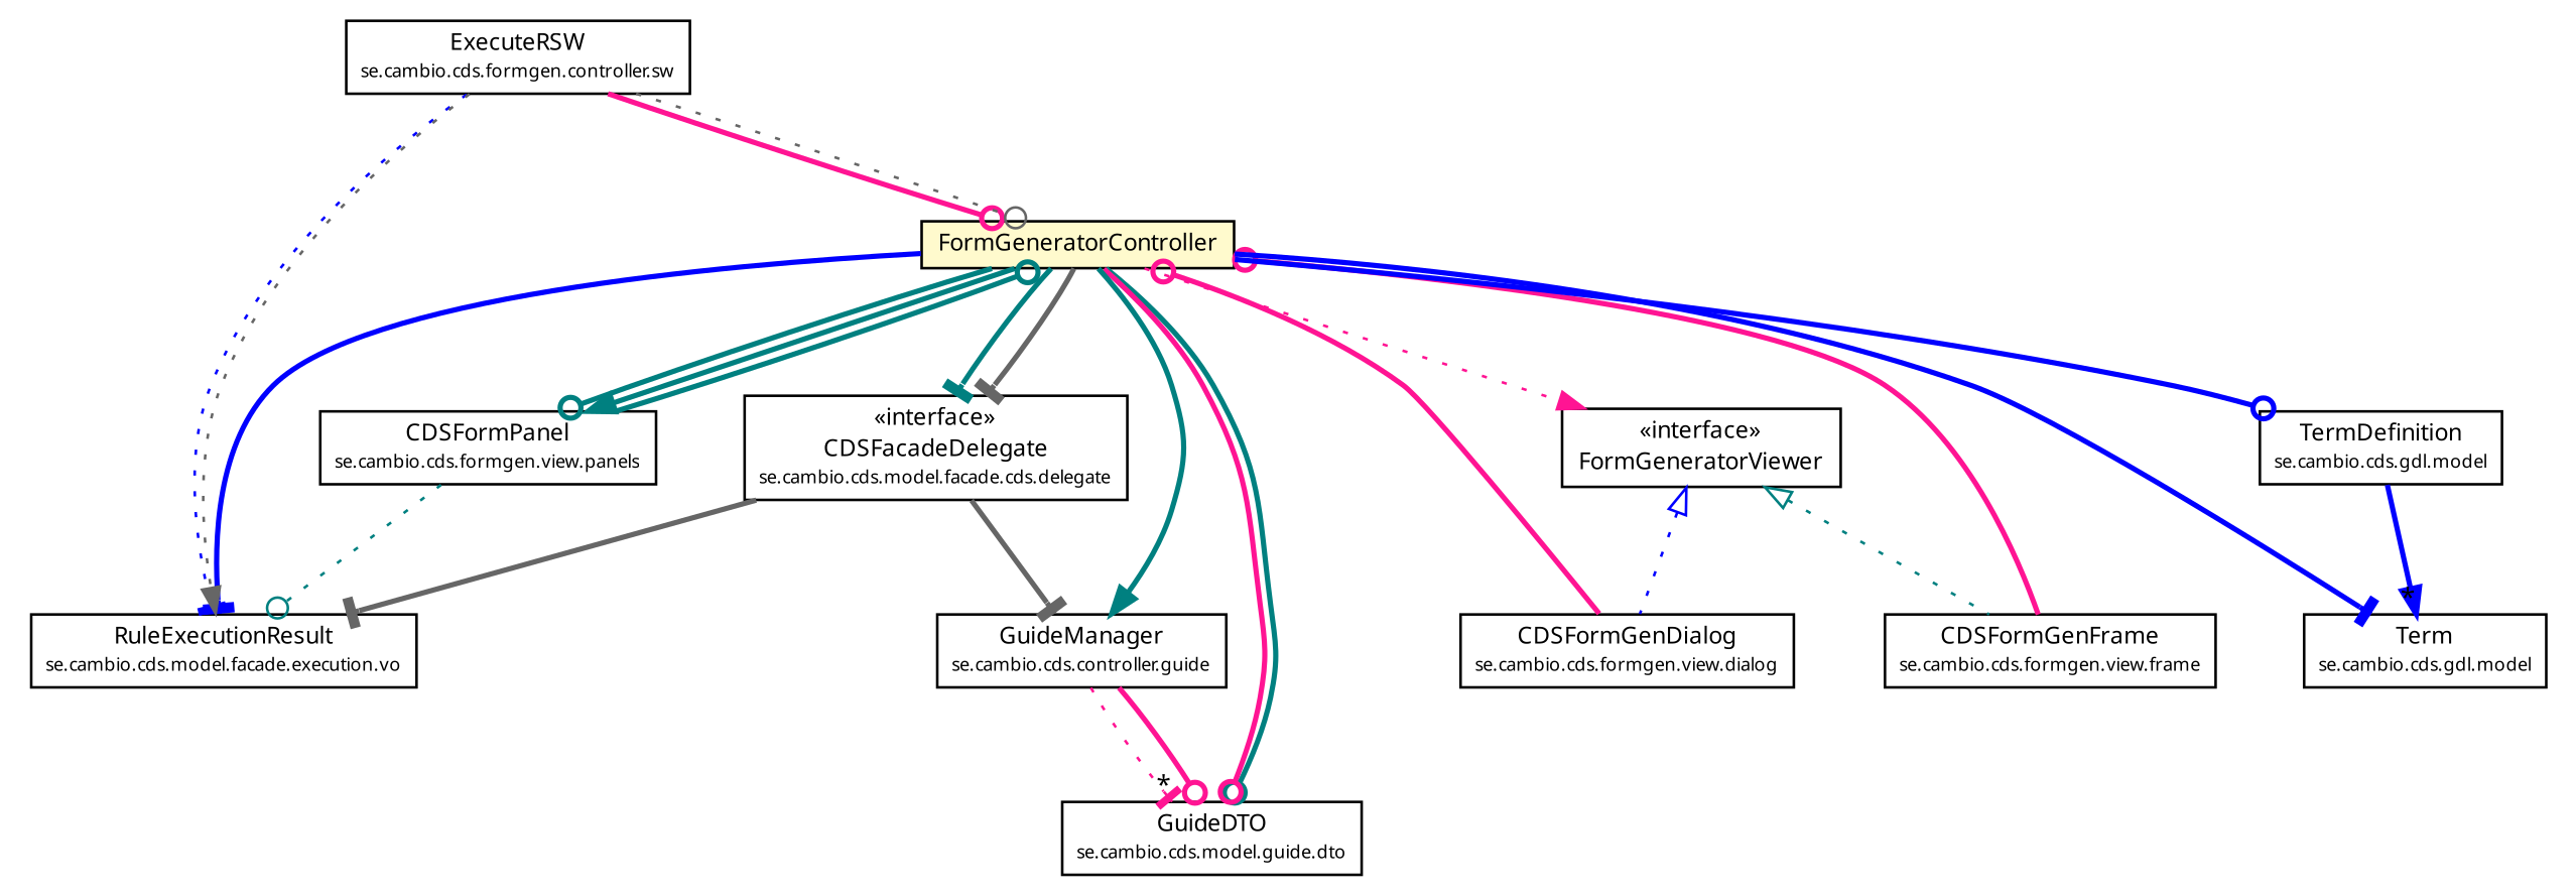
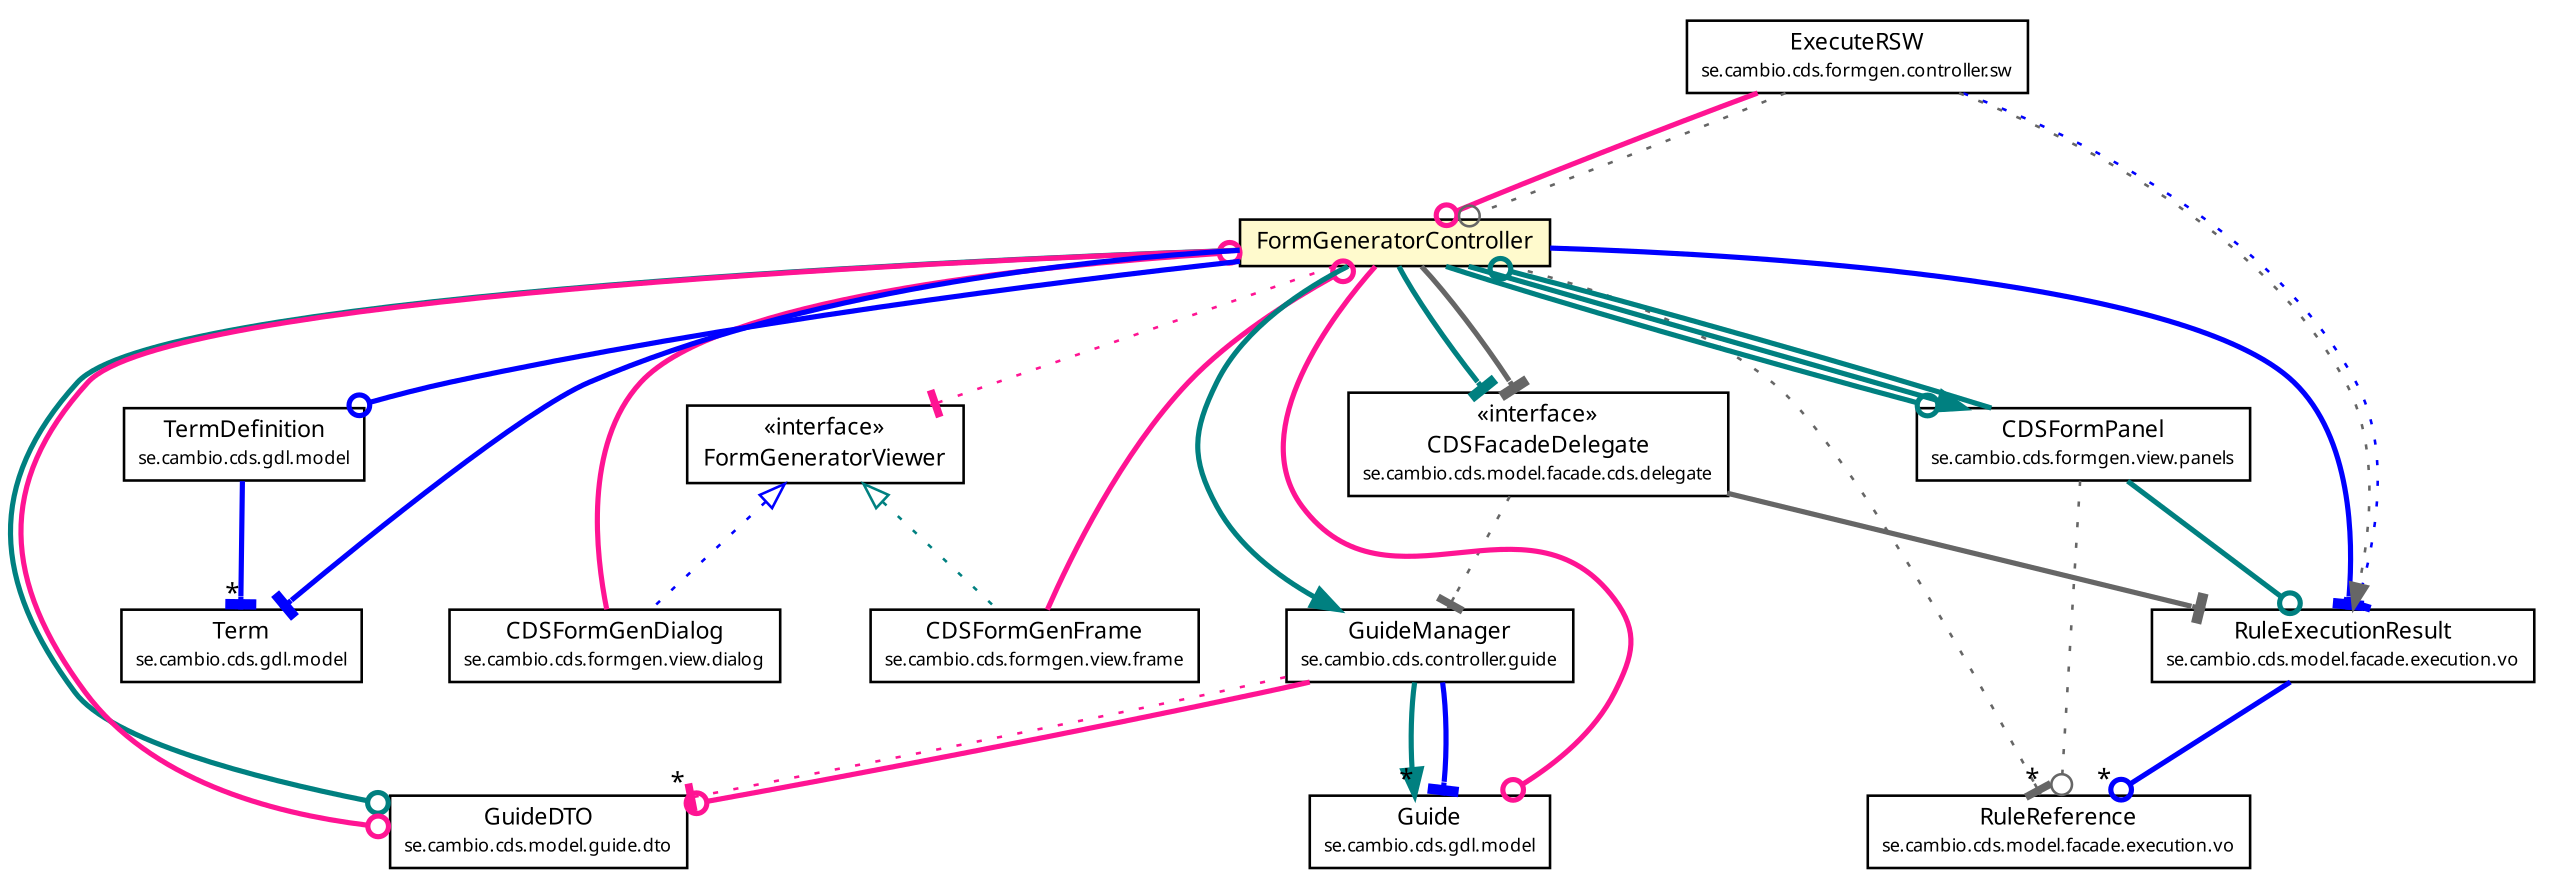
  digraph {
    nodesep=0.25
    ranksep=0.5
    node [fontcolor=black fontname="Trebuchet MS" fontsize=9.0 shape=plaintext]
    edge [arrowhead=odot color=teal fontcolor=black fontname="Trebuchet MS" fontsize=10.0 headport=p labelfontname="Trebuchet MS" labelfontsize=10 style=bold tailport=p]
    n1 [label=<<table title="se.cambio.cds.model.guide.dto.GuideDTO" border="0" cellborder="1" cellspacing="0" cellpadding="2" port="p" href="../../model/guide/dto/GuideDTO.html"> 		<tr><td><table border="0" cellspacing="0" cellpadding="1"> <tr><td align="center" balign="center"><font face="Trebuchet MS"> GuideDTO </font></td></tr> <tr><td align="center" balign="center"><font face="Trebuchet MS" point-size="7.0"> se.cambio.cds.model.guide.dto </font></td></tr> 		</table></td></tr> 		</table>>]
    n2 [label=<<table title="se.cambio.cds.gdl.model.TermDefinition" border="0" cellborder="1" cellspacing="0" cellpadding="2" port="p" href="../../gdl/model/TermDefinition.html"> 		<tr><td><table border="0" cellspacing="0" cellpadding="1"> <tr><td align="center" balign="center"><font face="Trebuchet MS"> TermDefinition </font></td></tr> <tr><td align="center" balign="center"><font face="Trebuchet MS" point-size="7.0"> se.cambio.cds.gdl.model </font></td></tr> 		</table></td></tr> 		</table>>]
    n3 [label=<<table title="se.cambio.cds.gdl.model.Term" border="0" cellborder="1" cellspacing="0" cellpadding="2" port="p" href="../../gdl/model/Term.html"> 		<tr><td><table border="0" cellspacing="0" cellpadding="1"> <tr><td align="center" balign="center"><font face="Trebuchet MS"> Term </font></td></tr> <tr><td align="center" balign="center"><font face="Trebuchet MS" point-size="7.0"> se.cambio.cds.gdl.model </font></td></tr> 		</table></td></tr> 		</table>>]
+   n4 [label=<<table title="se.cambio.cds.gdl.model.Guide" border="0" cellborder="1" cellspacing="0" cellpadding="2" port="p" href="../../gdl/model/Guide.html"> 		<tr><td><table border="0" cellspacing="0" cellpadding="1"> <tr><td align="center" balign="center"><font face="Trebuchet MS"> Guide </font></td></tr> <tr><td align="center" balign="center"><font face="Trebuchet MS" point-size="7.0"> se.cambio.cds.gdl.model </font></td></tr> 		</table></td></tr> 		</table>>]
    n5 [label=<<table title="se.cambio.cds.controller.guide.GuideManager" border="0" cellborder="1" cellspacing="0" cellpadding="2" port="p" href="../../controller/guide/GuideManager.html"> 		<tr><td><table border="0" cellspacing="0" cellpadding="1"> <tr><td align="center" balign="center"><font face="Trebuchet MS"> GuideManager </font></td></tr> <tr><td align="center" balign="center"><font face="Trebuchet MS" point-size="7.0"> se.cambio.cds.controller.guide </font></td></tr> 		</table></td></tr> 		</table>>]
    n6 [label=<<table title="se.cambio.cds.model.facade.cds.delegate.CDSFacadeDelegate" border="0" cellborder="1" cellspacing="0" cellpadding="2" port="p" href="../../model/facade/cds/delegate/CDSFacadeDelegate.html"> 		<tr><td><table border="0" cellspacing="0" cellpadding="1"> <tr><td align="center" balign="center"> &#171;interface&#187; </td></tr> <tr><td align="center" balign="center"><font face="Trebuchet MS"> CDSFacadeDelegate </font></td></tr> <tr><td align="center" balign="center"><font face="Trebuchet MS" point-size="7.0"> se.cambio.cds.model.facade.cds.delegate </font></td></tr> 		</table></td></tr> 		</table>>]
    n7 [label=<<table title="se.cambio.cds.model.facade.execution.vo.RuleExecutionResult" border="0" cellborder="1" cellspacing="0" cellpadding="2" port="p" href="../../model/facade/execution/vo/RuleExecutionResult.html"> 		<tr><td><table border="0" cellspacing="0" cellpadding="1"> <tr><td align="center" balign="center"><font face="Trebuchet MS"> RuleExecutionResult </font></td></tr> <tr><td align="center" balign="center"><font face="Trebuchet MS" point-size="7.0"> se.cambio.cds.model.facade.execution.vo </font></td></tr> 		</table></td></tr> 		</table>>]
+   n8 [label=<<table title="se.cambio.cds.model.facade.execution.vo.RuleReference" border="0" cellborder="1" cellspacing="0" cellpadding="2" port="p" href="../../model/facade/execution/vo/RuleReference.html"> 		<tr><td><table border="0" cellspacing="0" cellpadding="1"> <tr><td align="center" balign="center"><font face="Trebuchet MS"> RuleReference </font></td></tr> <tr><td align="center" balign="center"><font face="Trebuchet MS" point-size="7.0"> se.cambio.cds.model.facade.execution.vo </font></td></tr> 		</table></td></tr> 		</table>>]
    n9 [label=<<table title="se.cambio.cds.formgen.controller.FormGeneratorViewer" border="0" cellborder="1" cellspacing="0" cellpadding="2" port="p" href="./FormGeneratorViewer.html"> 		<tr><td><table border="0" cellspacing="0" cellpadding="1"> <tr><td align="center" balign="center"> &#171;interface&#187; </td></tr> <tr><td align="center" balign="center"><font face="Trebuchet MS"> FormGeneratorViewer </font></td></tr> 		</table></td></tr> 		</table>>]
    n10 [label=<<table title="se.cambio.cds.formgen.view.dialog.CDSFormGenDialog" border="0" cellborder="1" cellspacing="0" cellpadding="2" port="p" href="../view/dialog/CDSFormGenDialog.html"> 		<tr><td><table border="0" cellspacing="0" cellpadding="1"> <tr><td align="center" balign="center"><font face="Trebuchet MS"> CDSFormGenDialog </font></td></tr> <tr><td align="center" balign="center"><font face="Trebuchet MS" point-size="7.0"> se.cambio.cds.formgen.view.dialog </font></td></tr> 		</table></td></tr> 		</table>>]
    n11 [label=<<table title="se.cambio.cds.formgen.view.frame.CDSFormGenFrame" border="0" cellborder="1" cellspacing="0" cellpadding="2" port="p" href="../view/frame/CDSFormGenFrame.html"> 		<tr><td><table border="0" cellspacing="0" cellpadding="1"> <tr><td align="center" balign="center"><font face="Trebuchet MS"> CDSFormGenFrame </font></td></tr> <tr><td align="center" balign="center"><font face="Trebuchet MS" point-size="7.0"> se.cambio.cds.formgen.view.frame </font></td></tr> 		</table></td></tr> 		</table>>]
    n12 [label=<<table title="se.cambio.cds.formgen.controller.FormGeneratorController" border="0" cellborder="1" cellspacing="0" cellpadding="2" port="p" bgcolor="lemonChiffon" href="./FormGeneratorController.html"> 		<tr><td><table border="0" cellspacing="0" cellpadding="1"> <tr><td align="center" balign="center"><font face="Trebuchet MS"> FormGeneratorController </font></td></tr> 		</table></td></tr> 		</table>>]
    n13 [label=<<table title="se.cambio.cds.formgen.view.panels.CDSFormPanel" border="0" cellborder="1" cellspacing="0" cellpadding="2" port="p" href="../view/panels/CDSFormPanel.html"> 		<tr><td><table border="0" cellspacing="0" cellpadding="1"> <tr><td align="center" balign="center"><font face="Trebuchet MS"> CDSFormPanel </font></td></tr> <tr><td align="center" balign="center"><font face="Trebuchet MS" point-size="7.0"> se.cambio.cds.formgen.view.panels </font></td></tr> 		</table></td></tr> 		</table>>]
    n14 [label=<<table title="se.cambio.cds.formgen.controller.sw.ExecuteRSW" border="0" cellborder="1" cellspacing="0" cellpadding="2" port="p" href="./sw/ExecuteRSW.html"> 		<tr><td><table border="0" cellspacing="0" cellpadding="1"> <tr><td align="center" balign="center"><font face="Trebuchet MS"> ExecuteRSW </font></td></tr> <tr><td align="center" balign="center"><font face="Trebuchet MS" point-size="7.0"> se.cambio.cds.formgen.controller.sw </font></td></tr> 		</table></td></tr> 		</table>>]
-   n2 -> n3 [arrowhead=normal color=blue headlabel="*"]
+   n2 -> n3 [arrowhead=tee color=blue headlabel="*"]
    n5 -> n1 [arrowhead=tee color=deeppink headlabel="*" style=dotted]
    n5 -> n1 [color=deeppink]
-   n6 -> n5 [arrowhead=tee color=gray40]
+   n5 -> n4 [arrowhead=normal headlabel="*"]
+   n5 -> n4 [arrowhead=tee color=blue]
+   n6 -> n5 [arrowhead=tee color=gray40 style=dotted]
    n6 -> n7 [arrowhead=tee color=gray40]
+   n7 -> n8 [color=blue headlabel="*"]
    n9 -> n10 [arrowtail=empty color=blue dir=back fontsize=10 style=dotted arrowhead="" fontcolor=""]
    n9 -> n11 [arrowtail=empty dir=back fontsize=10 style=dotted arrowhead="" fontcolor=""]
    n10 -> n12 [color=deeppink]
    n11 -> n12 [color=deeppink]
    n12 -> n1
    n12 -> n1 [color=deeppink]
    n12 -> n2 [color=blue]
    n12 -> n3 [arrowhead=tee color=blue]
+   n12 -> n4 [color=deeppink]
    n12 -> n5 [arrowhead=normal]
    n12 -> n6 [arrowhead=tee]
    n12 -> n6 [arrowhead=tee color=gray40]
    n12 -> n7 [arrowhead=tee color=blue]
-   n12 -> n9 [arrowhead=normal color=deeppink style=dotted]
+   n12 -> n8 [arrowhead=tee color=gray40 headlabel="*" style=dotted]
+   n12 -> n9 [arrowhead=tee color=deeppink style=dotted]
    n12 -> n13
    n12 -> n13 [arrowhead=normal]
-   n13 -> n7 [style=dotted]
+   n13 -> n7
+   n13 -> n8 [color=gray40 style=dotted]
    n13 -> n12
    n14 -> n7 [arrowhead=tee color=blue style=dotted]
    n14 -> n7 [arrowhead=normal color=gray40 style=dotted]
    n14 -> n12 [color=deeppink]
    n14 -> n12 [color=gray40 style=dotted]
  }
